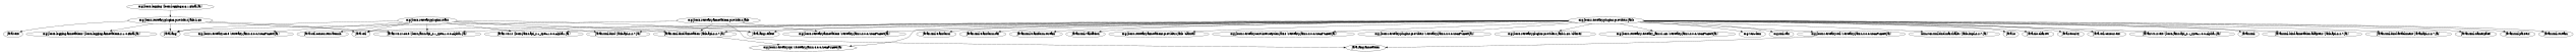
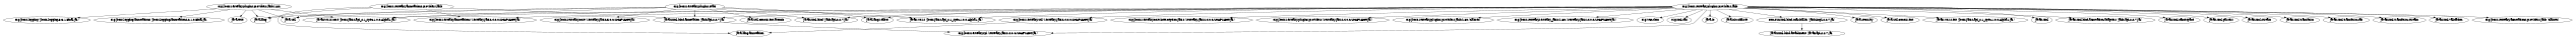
  digraph {
    "org.jboss.resteasy.annotations.providers.jaxb"
    "java.lang"
    "java.lang.annotation"
    "javax.xml.bind.annotation (jaxb-api-2.2.7.jar)"
    "org.jboss.resteasy.annotations (resteasy-jaxrs-4.0.0-SNAPSHOT.jar)"
    "org.jboss.resteasy.spi (resteasy-jaxrs-4.0.0-SNAPSHOT.jar)"
    "org.jboss.resteasy.plugins.providers.jaxb"
    "com.sun.xml.bind.marshaller (jaxb-impl-2.2.7.jar)"
    "java.io"
    "java.lang.reflect"
    "java.nio.charset"
    "java.security"
    "java.util"
    "java.util.concurrent"
    "javax.ws.rs (jboss-jaxrs-api_2.1_spec-1.0.0.Alpha1.jar)"
    "javax.ws.rs.core (jboss-jaxrs-api_2.1_spec-1.0.0.Alpha1.jar)"
    "javax.ws.rs.ext (jboss-jaxrs-api_2.1_spec-1.0.0.Alpha1.jar)"
    "javax.xml"
    "javax.xml.bind (jaxb-api-2.2.7.jar)"
    "javax.xml.bind.annotation.adapters (jaxb-api-2.2.7.jar)"
    n21 [label="javax.xml.bind.attachment (javax-api-2.2.7.jar)"]
    "javax.xml.namespace"
    "javax.xml.parsers"
    "javax.xml.stream"
    "javax.xml.transform"
    "javax.xml.transform.sax"
    "javax.xml.transform.stream"
    "javax.xml.validation"
    "org.jboss.resteasy.annotations.providers.jaxb (classes)"
    "org.jboss.resteasy.core.interception.jaxrs (resteasy-jaxrs-4.0.0-SNAPSHOT.jar)"
    "org.jboss.resteasy.plugins.providers (resteasy-jaxrs-4.0.0-SNAPSHOT.jar)"
    "org.jboss.resteasy.plugins.providers.jaxb.i18n (classes)"
    "org.jboss.resteasy.resteasy_jaxrs.i18n (resteasy-jaxrs-4.0.0-SNAPSHOT.jar)"
    "org.jboss.resteasy.util (resteasy-jaxrs-4.0.0-SNAPSHOT.jar)"
    "org.w3c.dom"
    "org.xml.sax"
    "org.jboss.resteasy.plugins.providers.jaxb.i18n"
    "java.text"
    "org.jboss.logging (jboss-logging-3.3.1.Final.jar)"
    "org.jboss.logging.annotations (jboss-logging-annotations-2.1.0.Final.jar)"
    "org.jboss.resteasy.plugins.stats"
    "java.util.concurrent.atomic"
-   "org.jboss.resteasy.core (resteasy-jaxrs-4.0.0-SNAPSHOT.jar)"
+   "org.jboss.resteasy.core (resteasy-jaxrs-4.0.0-SNAPSHOT.jar)" [label="org.jboss.resteasy.core (resteasy-jaxrs-5.0.0-SNAPSHOT.jar)"]
    "org.jboss.resteasy.annotations.providers.jaxb" -> "java.lang"
    "org.jboss.resteasy.annotations.providers.jaxb" -> "java.lang.annotation"
    "org.jboss.resteasy.annotations.providers.jaxb" -> "javax.xml.bind.annotation (jaxb-api-2.2.7.jar)"
    "org.jboss.resteasy.annotations.providers.jaxb" -> "org.jboss.resteasy.annotations (resteasy-jaxrs-4.0.0-SNAPSHOT.jar)"
    "javax.xml.bind.annotation (jaxb-api-2.2.7.jar)" -> "org.jboss.resteasy.spi (resteasy-jaxrs-4.0.0-SNAPSHOT.jar)"
    "org.jboss.resteasy.plugins.providers.jaxb" -> "javax.xml.bind.annotation (jaxb-api-2.2.7.jar)"
    "org.jboss.resteasy.plugins.providers.jaxb" -> "org.jboss.resteasy.annotations (resteasy-jaxrs-4.0.0-SNAPSHOT.jar)"
    "org.jboss.resteasy.plugins.providers.jaxb" -> "org.jboss.resteasy.spi (resteasy-jaxrs-4.0.0-SNAPSHOT.jar)"
    "org.jboss.resteasy.plugins.providers.jaxb" -> "com.sun.xml.bind.marshaller (jaxb-impl-2.2.7.jar)"
    "org.jboss.resteasy.plugins.providers.jaxb" -> "java.io"
    "org.jboss.resteasy.plugins.providers.jaxb" -> "java.lang.reflect"
    "org.jboss.resteasy.plugins.providers.jaxb" -> "java.nio.charset"
    "org.jboss.resteasy.plugins.providers.jaxb" -> "java.security"
    "org.jboss.resteasy.plugins.providers.jaxb" -> "java.util"
    "org.jboss.resteasy.plugins.providers.jaxb" -> "java.util.concurrent"
    "org.jboss.resteasy.plugins.providers.jaxb" -> "javax.ws.rs (jboss-jaxrs-api_2.1_spec-1.0.0.Alpha1.jar)"
    "org.jboss.resteasy.plugins.providers.jaxb" -> "javax.ws.rs.core (jboss-jaxrs-api_2.1_spec-1.0.0.Alpha1.jar)"
    "org.jboss.resteasy.plugins.providers.jaxb" -> "javax.ws.rs.ext (jboss-jaxrs-api_2.1_spec-1.0.0.Alpha1.jar)"
    "org.jboss.resteasy.plugins.providers.jaxb" -> "javax.xml"
    "org.jboss.resteasy.plugins.providers.jaxb" -> "javax.xml.bind (jaxb-api-2.2.7.jar)"
    "org.jboss.resteasy.plugins.providers.jaxb" -> "javax.xml.bind.annotation.adapters (jaxb-api-2.2.7.jar)"
-   "org.jboss.resteasy.plugins.providers.jaxb" -> n21
+   "com.sun.xml.bind.marshaller (jaxb-impl-2.2.7.jar)" -> n21
    "org.jboss.resteasy.plugins.providers.jaxb" -> "javax.xml.namespace"
    "org.jboss.resteasy.plugins.providers.jaxb" -> "javax.xml.parsers"
    "org.jboss.resteasy.plugins.providers.jaxb" -> "javax.xml.stream"
    "org.jboss.resteasy.plugins.providers.jaxb" -> "javax.xml.transform"
    "org.jboss.resteasy.plugins.providers.jaxb" -> "javax.xml.transform.sax"
    "org.jboss.resteasy.plugins.providers.jaxb" -> "javax.xml.transform.stream"
    "org.jboss.resteasy.plugins.providers.jaxb" -> "javax.xml.validation"
    "org.jboss.resteasy.plugins.providers.jaxb" -> "org.jboss.resteasy.annotations.providers.jaxb (classes)"
    "org.jboss.resteasy.plugins.providers.jaxb" -> "org.jboss.resteasy.core.interception.jaxrs (resteasy-jaxrs-4.0.0-SNAPSHOT.jar)"
    "org.jboss.resteasy.plugins.providers.jaxb" -> "org.jboss.resteasy.plugins.providers (resteasy-jaxrs-4.0.0-SNAPSHOT.jar)"
    "org.jboss.resteasy.plugins.providers.jaxb" -> "org.jboss.resteasy.plugins.providers.jaxb.i18n (classes)"
    "org.jboss.resteasy.plugins.providers.jaxb" -> "org.jboss.resteasy.resteasy_jaxrs.i18n (resteasy-jaxrs-4.0.0-SNAPSHOT.jar)"
    "org.jboss.resteasy.plugins.providers.jaxb" -> "org.jboss.resteasy.util (resteasy-jaxrs-4.0.0-SNAPSHOT.jar)"
    "org.jboss.resteasy.plugins.providers.jaxb" -> "org.w3c.dom"
    "org.jboss.resteasy.plugins.providers.jaxb" -> "org.xml.sax"
    "org.jboss.resteasy.util (resteasy-jaxrs-4.0.0-SNAPSHOT.jar)" -> "java.lang.annotation"
    "org.jboss.resteasy.plugins.providers.jaxb.i18n" -> "java.lang"
    "org.jboss.resteasy.plugins.providers.jaxb.i18n" -> "java.util"
    "org.jboss.resteasy.plugins.providers.jaxb.i18n" -> "javax.ws.rs.core (jboss-jaxrs-api_2.1_spec-1.0.0.Alpha1.jar)"
    "org.jboss.resteasy.plugins.providers.jaxb.i18n" -> "java.text"
-   "org.jboss.logging (jboss-logging-3.3.1.Final.jar)" -> "org.jboss.resteasy.plugins.providers.jaxb.i18n"
+   "org.jboss.resteasy.plugins.providers.jaxb.i18n" -> "org.jboss.logging (jboss-logging-3.3.1.Final.jar)"
    "org.jboss.resteasy.plugins.providers.jaxb.i18n" -> "org.jboss.logging.annotations (jboss-logging-annotations-2.1.0.Final.jar)"
    "org.jboss.resteasy.plugins.stats" -> "java.lang"
    "org.jboss.resteasy.plugins.stats" -> "javax.xml.bind.annotation (jaxb-api-2.2.7.jar)"
    "org.jboss.resteasy.plugins.stats" -> "java.lang.reflect"
    "org.jboss.resteasy.plugins.stats" -> "java.util"
    "org.jboss.resteasy.plugins.stats" -> "javax.ws.rs (jboss-jaxrs-api_2.1_spec-1.0.0.Alpha1.jar)"
    "org.jboss.resteasy.plugins.stats" -> "javax.ws.rs.core (jboss-jaxrs-api_2.1_spec-1.0.0.Alpha1.jar)"
    "org.jboss.resteasy.plugins.stats" -> "javax.xml.bind (jaxb-api-2.2.7.jar)"
    "org.jboss.resteasy.plugins.stats" -> "java.util.concurrent.atomic"
    "org.jboss.resteasy.plugins.stats" -> "org.jboss.resteasy.core (resteasy-jaxrs-4.0.0-SNAPSHOT.jar)"
  }
